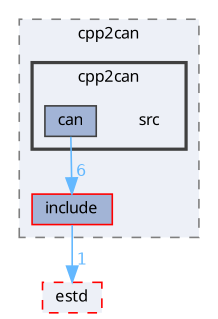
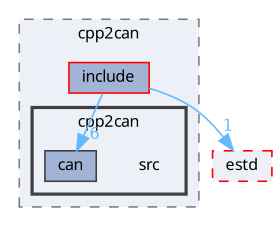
  digraph {
    compound=true
    fontname="Noto Sans"
    node [fontname="Noto Sans" fontsize=10 shape=box color=red fillcolor="#a2b4d6" style=filled]
    edge [color=steelblue1 fontcolor=steelblue1 fontname="Noto Sans" fontsize=10 labeldistance=1.5 labelfontname=Helvetica labelfontsize=10]
    n1 [height=0.2 label=src shape=plaintext width=0.4 color="" fillcolor="" style=""]
    n2 [color=grey25 height=0.2 label=can width=0.4]
    n3 [height=0.2 label=include width=0.4]
    n4 [fillcolor="#edf0f7" height=0.2 label=estd style="filled,dashed" width=0.4]
    subgraph cluster_1 {
      bgcolor="#edf0f7"
      fontsize=10
      label=cpp2can
      pencolor=grey50
      style="filled,dashed"
      n3
      subgraph cluster_2 {
        bgcolor="#edf0f7"
        fontsize=10
        label=cpp2can
        pencolor=grey25
        style="filled,bold"
        n1
        n2
      }
    }
-   n2 -> n3 [headlabel=6]
+   n3 -> n2 [headlabel=6]
    n3 -> n4 [headlabel=1]
  }
